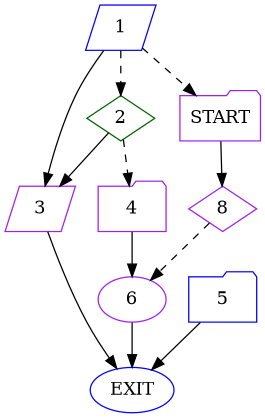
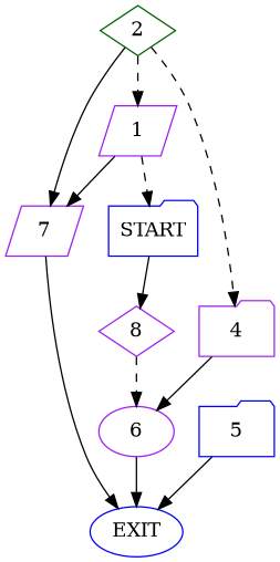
  digraph {
    node [color=purple shape=folder]
    edge [style=solid]
-   n1 [label=START]
+   n1 [color=blue label=START]
    n2 [label=8 shape=diamond]
-   1 [color=blue shape=parallelogram]
+   1 [shape=parallelogram]
    2 [color=darkgreen shape=diamond]
-   3 [shape=parallelogram]
+   3 [shape=parallelogram label=7]
    6 [shape=ellipse]
    n7 [color=blue label=EXIT shape=ellipse]
    4
    5 [color=blue]
    n1 -> n2
    n2 -> 6 [style=dashed]
    1 -> n1 [style=dashed]
-   1 -> 2 [style=dashed]
+   2 -> 1 [style=dashed]
    1 -> 3
    2 -> 3
    2 -> 4 [style=dashed]
    3 -> n7
    6 -> n7
    4 -> 6
    5 -> n7
  }
